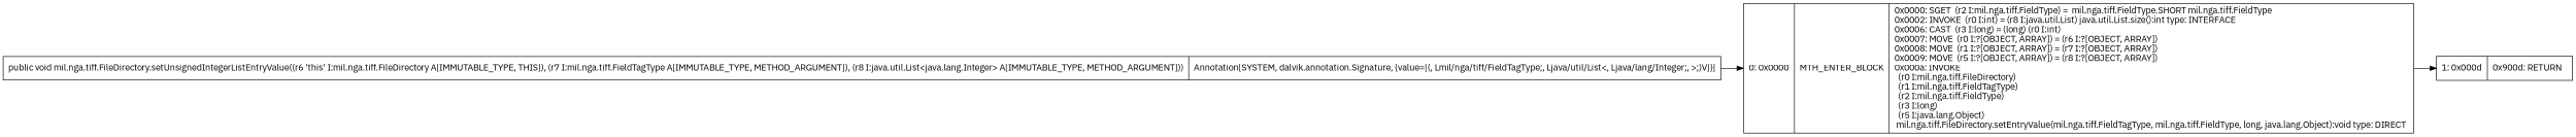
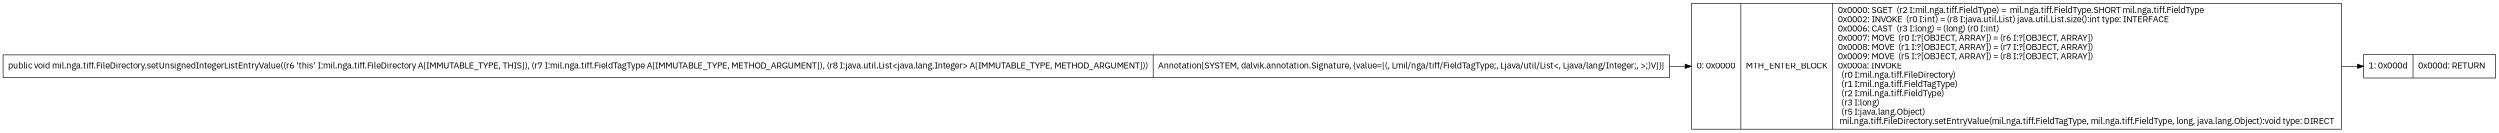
  digraph {
    rankdir=LR
    fontname="IBM Plex Sans"
    node [shape=record fontname="IBM Plex Sans"]
    edge [fontname="IBM Plex Sans"]
    n1 [label="{0\:\ 0x0000|MTH_ENTER_BLOCK\l|0x0000: SGET  (r2 I:mil.nga.tiff.FieldType) =  mil.nga.tiff.FieldType.SHORT mil.nga.tiff.FieldType \l0x0002: INVOKE  (r0 I:int) = (r8 I:java.util.List) java.util.List.size():int type: INTERFACE \l0x0006: CAST  (r3 I:long) = (long) (r0 I:int) \l0x0007: MOVE  (r0 I:?[OBJECT, ARRAY]) = (r6 I:?[OBJECT, ARRAY]) \l0x0008: MOVE  (r1 I:?[OBJECT, ARRAY]) = (r7 I:?[OBJECT, ARRAY]) \l0x0009: MOVE  (r5 I:?[OBJECT, ARRAY]) = (r8 I:?[OBJECT, ARRAY]) \l0x000a: INVOKE  \l  (r0 I:mil.nga.tiff.FileDirectory)\l  (r1 I:mil.nga.tiff.FieldTagType)\l  (r2 I:mil.nga.tiff.FieldType)\l  (r3 I:long)\l  (r5 I:java.lang.Object)\l mil.nga.tiff.FileDirectory.setEntryValue(mil.nga.tiff.FieldTagType, mil.nga.tiff.FieldType, long, java.lang.Object):void type: DIRECT \l}"]
-   n2 [label="{1\:\ 0x000d|0x900d: RETURN   \l}"]
+   n2 [label="{1\:\ 0x000d|0x000d: RETURN   \l}"]
    n3 [label="{public void mil.nga.tiff.FileDirectory.setUnsignedIntegerListEntryValue((r6 'this' I:mil.nga.tiff.FileDirectory A[IMMUTABLE_TYPE, THIS]), (r7 I:mil.nga.tiff.FieldTagType A[IMMUTABLE_TYPE, METHOD_ARGUMENT]), (r8 I:java.util.List\<java.lang.Integer\> A[IMMUTABLE_TYPE, METHOD_ARGUMENT]))  | Annotation[SYSTEM, dalvik.annotation.Signature, \{value=[(, Lmil\/nga\/tiff\/FieldTagType;, Ljava\/util\/List\<, Ljava\/lang\/Integer;, \>;)V]\}]\l}"]
    n1 -> n2
    n3 -> n1
  }
